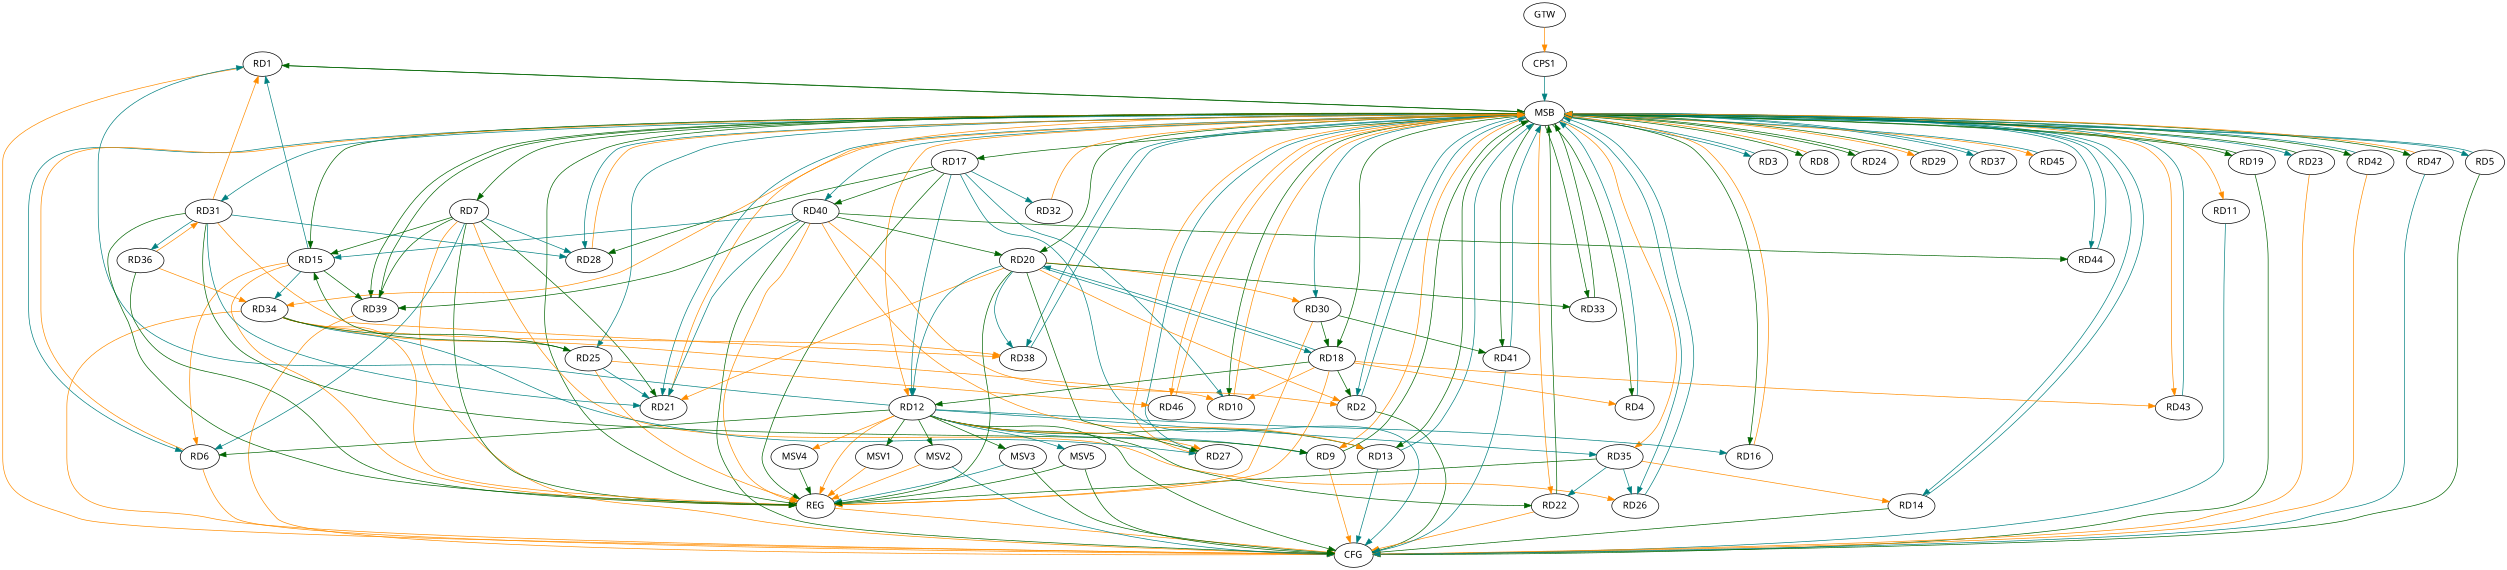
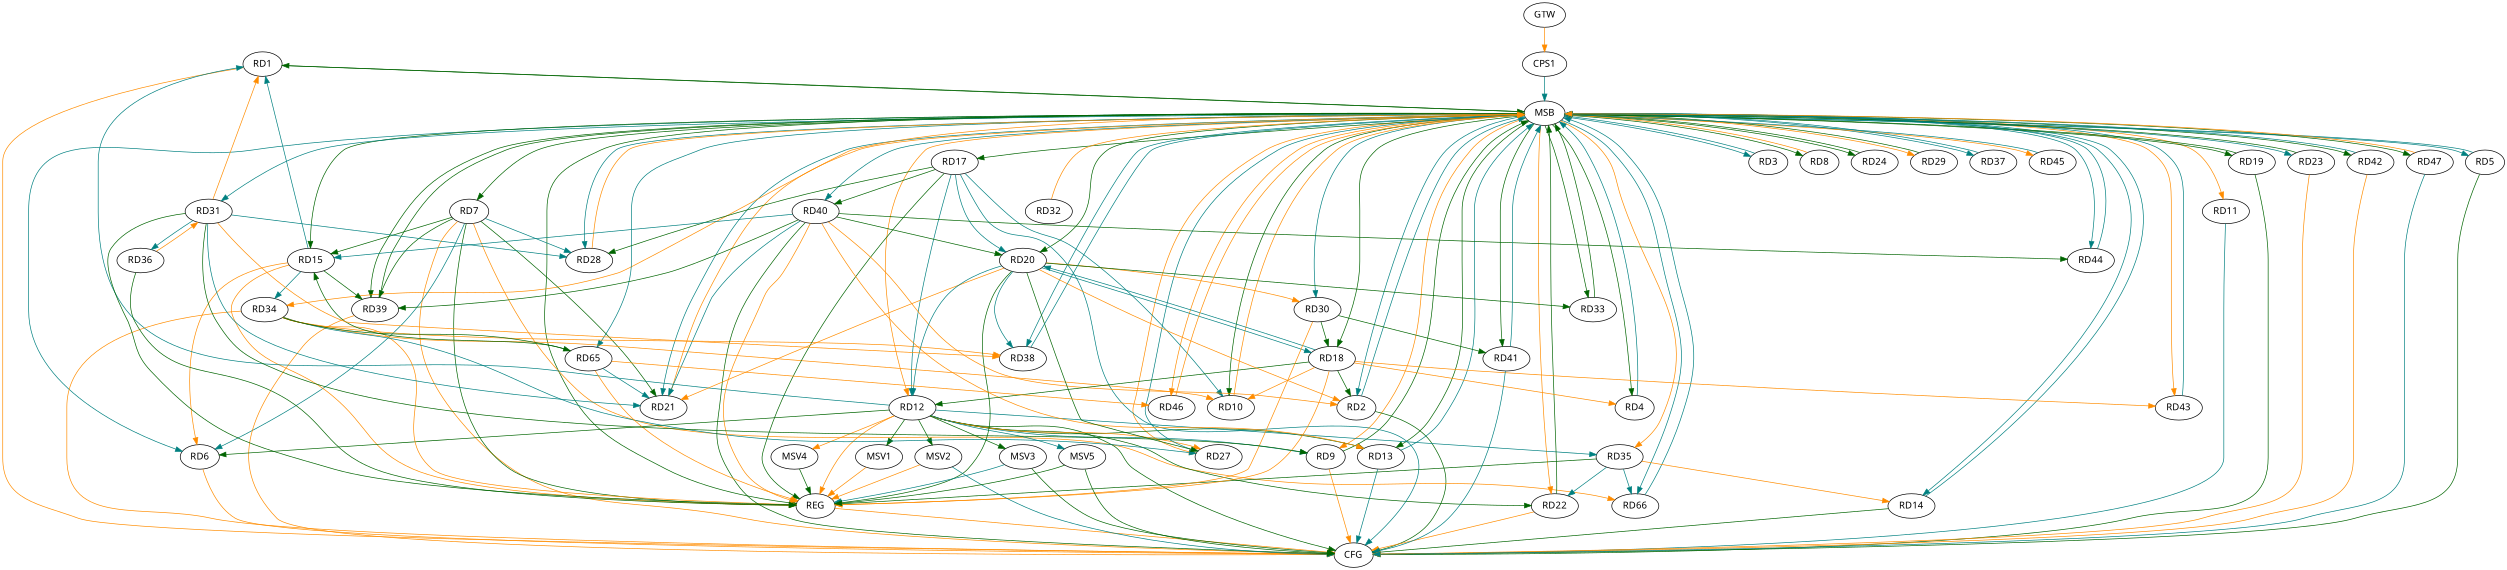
  strict digraph {
    fontname="Noto Sans"
    node [fontname="Noto Sans"]
    edge [color=darkgreen fontname="Noto Sans"]
    n1 [label=RD1]
    n2 [label=MSB]
    n3 [label=CFG]
    n4 [label=RD2]
    n5 [label=RD3]
    n6 [label=RD4]
    n7 [label=RD5]
    n8 [label=RD6]
    n9 [label=RD7]
    n10 [label=RD15]
    n11 [label=RD21]
-   n12 [label=RD26]
+   n12 [label=RD66]
    n13 [label=RD28]
    n14 [label=RD39]
    n15 [label=REG]
    n16 [label=RD8]
    n17 [label=RD9]
    n18 [label=RD10]
    n19 [label=RD11]
    n20 [label=RD12]
    n21 [label=RD13]
-   n22 [label=RD16]
    n23 [label=RD22]
    n24 [label=RD27]
    n25 [label=RD35]
    n26 [label=RD14]
    n27 [label=RD34]
    n28 [label=RD17]
    n29 [label=RD40]
    n30 [label=RD18]
    n31 [label=RD20]
    n32 [label=RD43]
    n33 [label=RD19]
    n34 [label=RD30]
    n35 [label=RD33]
    n36 [label=RD38]
    n37 [label=RD23]
    n38 [label=RD24]
-   n39 [label=RD25]
+   n39 [label=RD65]
    n40 [label=RD46]
    n41 [label=RD29]
    n42 [label=RD41]
    n43 [label=RD31]
    n44 [label=RD37]
    n45 [label=RD44]
    n46 [label=RD42]
    n47 [label=RD45]
    n48 [label=RD47]
    n49 [label=MSV1]
    n50 [label=MSV2]
    n51 [label=MSV3]
    n52 [label=MSV4]
    n53 [label=MSV5]
    n54 [label=RD32]
    n55 [label=RD36]
    n56 [label=CPS1]
    n57 [label=GTW]
    n1 -> n2
    n1 -> n3 [color=darkorange]
    n2 -> n1
    n2 -> n4 [color=teal]
    n2 -> n5 [color=teal]
    n2 -> n6
    n2 -> n7 [color=teal]
    n2 -> n8 [color=teal]
    n2 -> n9
    n2 -> n10
    n2 -> n11 [color=teal]
    n2 -> n12 [color=teal]
    n2 -> n13 [color=teal]
    n2 -> n14
    n2 -> n15
    n2 -> n16
    n2 -> n17 [color=darkorange]
    n2 -> n18
    n2 -> n19 [color=darkorange]
    n2 -> n20 [color=darkorange]
    n2 -> n21
-   n2 -> n22
    n2 -> n23 [color=darkorange]
    n2 -> n24 [color=darkorange]
    n2 -> n25 [color=darkorange]
    n2 -> n26 [color=teal]
    n2 -> n27 [color=darkorange]
    n2 -> n28
    n2 -> n29 [color=teal]
    n2 -> n30
    n2 -> n31
    n2 -> n32 [color=darkorange]
    n2 -> n33
    n2 -> n34 [color=teal]
    n2 -> n35
    n2 -> n36 [color=teal]
    n2 -> n37 [color=teal]
    n2 -> n38
    n2 -> n39 [color=teal]
    n2 -> n40 [color=darkorange]
    n2 -> n41 [color=darkorange]
    n2 -> n42
    n2 -> n43 [color=teal]
    n2 -> n44 [color=teal]
    n2 -> n45 [color=teal]
    n2 -> n46
    n2 -> n47 [color=darkorange]
    n2 -> n48
    n4 -> n2 [color=teal]
    n4 -> n3
    n5 -> n2 [color=teal]
    n6 -> n2 [color=teal]
    n7 -> n2 [color=teal]
    n7 -> n3
-   n8 -> n2 [color=darkorange]
    n8 -> n3 [color=darkorange]
    n9 -> n3 [color=darkorange]
    n9 -> n8 [color=teal]
    n9 -> n10
    n9 -> n11
    n9 -> n12 [color=darkorange]
    n9 -> n13 [color=teal]
    n9 -> n14
    n9 -> n15
    n10 -> n1 [color=teal]
    n10 -> n8 [color=darkorange]
    n10 -> n14
    n10 -> n15 [color=darkorange]
    n10 -> n27 [color=teal]
    n11 -> n2 [color=darkorange]
    n12 -> n2 [color=teal]
    n13 -> n2 [color=darkorange]
    n14 -> n2
    n14 -> n3 [color=darkorange]
    n15 -> n3 [color=darkorange]
    n16 -> n2 [color=darkorange]
    n17 -> n2
    n17 -> n3 [color=darkorange]
    n18 -> n2 [color=darkorange]
    n19 -> n3 [color=teal]
    n20 -> n1 [color=teal]
    n20 -> n3
    n20 -> n8
    n20 -> n15 [color=darkorange]
    n20 -> n17 [color=teal]
    n20 -> n21
-   n20 -> n22 [color=teal]
    n20 -> n23
    n20 -> n24 [color=darkorange]
    n20 -> n25 [color=teal]
    n20 -> n49
    n20 -> n50
    n20 -> n51
    n20 -> n52 [color=darkorange]
    n20 -> n53 [color=teal]
    n21 -> n2 [color=teal]
    n21 -> n3 [color=teal]
-   n22 -> n2 [color=darkorange]
    n23 -> n2
    n23 -> n3 [color=darkorange]
    n24 -> n2 [color=teal]
    n25 -> n12 [color=teal]
    n25 -> n15
    n25 -> n23 [color=teal]
    n25 -> n26 [color=darkorange]
    n26 -> n2 [color=teal]
    n26 -> n3
    n27 -> n3 [color=darkorange]
    n27 -> n15 [color=darkorange]
    n27 -> n18 [color=darkorange]
    n27 -> n24 [color=teal]
    n27 -> n36 [color=darkorange]
    n27 -> n39
    n28 -> n3 [color=teal]
    n28 -> n13
    n28 -> n15
    n28 -> n18 [color=teal]
    n28 -> n20 [color=teal]
    n28 -> n29
-   n28 -> n54 [color=teal]
+   n28 -> n31 [color=teal]
    n29 -> n3
    n29 -> n4 [color=darkorange]
    n29 -> n10 [color=teal]
    n29 -> n11 [color=teal]
    n29 -> n14
    n29 -> n15 [color=darkorange]
    n29 -> n21 [color=darkorange]
    n29 -> n31
    n29 -> n45
    n30 -> n4
    n30 -> n6 [color=darkorange]
    n30 -> n15 [color=darkorange]
    n30 -> n18 [color=darkorange]
    n30 -> n20
    n30 -> n31 [color=teal]
    n30 -> n32 [color=darkorange]
    n31 -> n4 [color=darkorange]
    n31 -> n11 [color=darkorange]
    n31 -> n15
    n31 -> n20 [color=teal]
    n31 -> n24
    n31 -> n30 [color=teal]
    n31 -> n34 [color=darkorange]
    n31 -> n35
    n31 -> n36 [color=teal]
    n32 -> n2 [color=teal]
    n33 -> n2
    n33 -> n3
    n34 -> n15 [color=darkorange]
    n34 -> n30
    n34 -> n42
    n35 -> n2
    n36 -> n2 [color=teal]
    n37 -> n2
    n37 -> n3 [color=darkorange]
    n38 -> n2
    n39 -> n10
    n39 -> n11 [color=teal]
    n39 -> n15 [color=darkorange]
    n39 -> n40 [color=darkorange]
    n40 -> n2 [color=darkorange]
    n41 -> n2
    n42 -> n2 [color=teal]
    n42 -> n3 [color=teal]
    n43 -> n1 [color=darkorange]
    n43 -> n11 [color=teal]
    n43 -> n13 [color=teal]
    n43 -> n15
    n43 -> n17
    n43 -> n36 [color=darkorange]
    n43 -> n55 [color=teal]
    n44 -> n2 [color=teal]
    n45 -> n2 [color=teal]
    n46 -> n2 [color=teal]
    n46 -> n3 [color=darkorange]
    n47 -> n2 [color=teal]
    n48 -> n2 [color=darkorange]
    n48 -> n3 [color=teal]
    n49 -> n15 [color=darkorange]
    n50 -> n3 [color=teal]
    n50 -> n15 [color=darkorange]
    n51 -> n3
    n51 -> n15 [color=teal]
    n52 -> n15
    n53 -> n3
    n53 -> n15
    n54 -> n2 [color=darkorange]
    n55 -> n15
-   n55 -> n27 [color=darkorange]
    n55 -> n43 [color=darkorange]
    n56 -> n2 [color=teal]
    n57 -> n56 [color=darkorange]
  }
